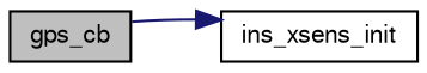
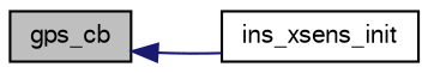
  digraph {
    rankdir=LR
    node [color=black fontname=FreeSans fontsize=10 shape=record style=filled]
    n1 [fillcolor=grey75 fontcolor=black height=0.2 label=gps_cb width=0.4]
    n2 [fillcolor=white height=0.2 label=ins_xsens_init width=0.4]
-   n2 -> n1 [color=midnightblue dir=back fontname=FreeSans fontsize=10 labelfontname=FreeSans labelfontsize=10 style=solid]
+   n1 -> n2 [color=midnightblue dir=back fontname=FreeSans fontsize=10 labelfontname=FreeSans labelfontsize=10 style=solid]
  }
